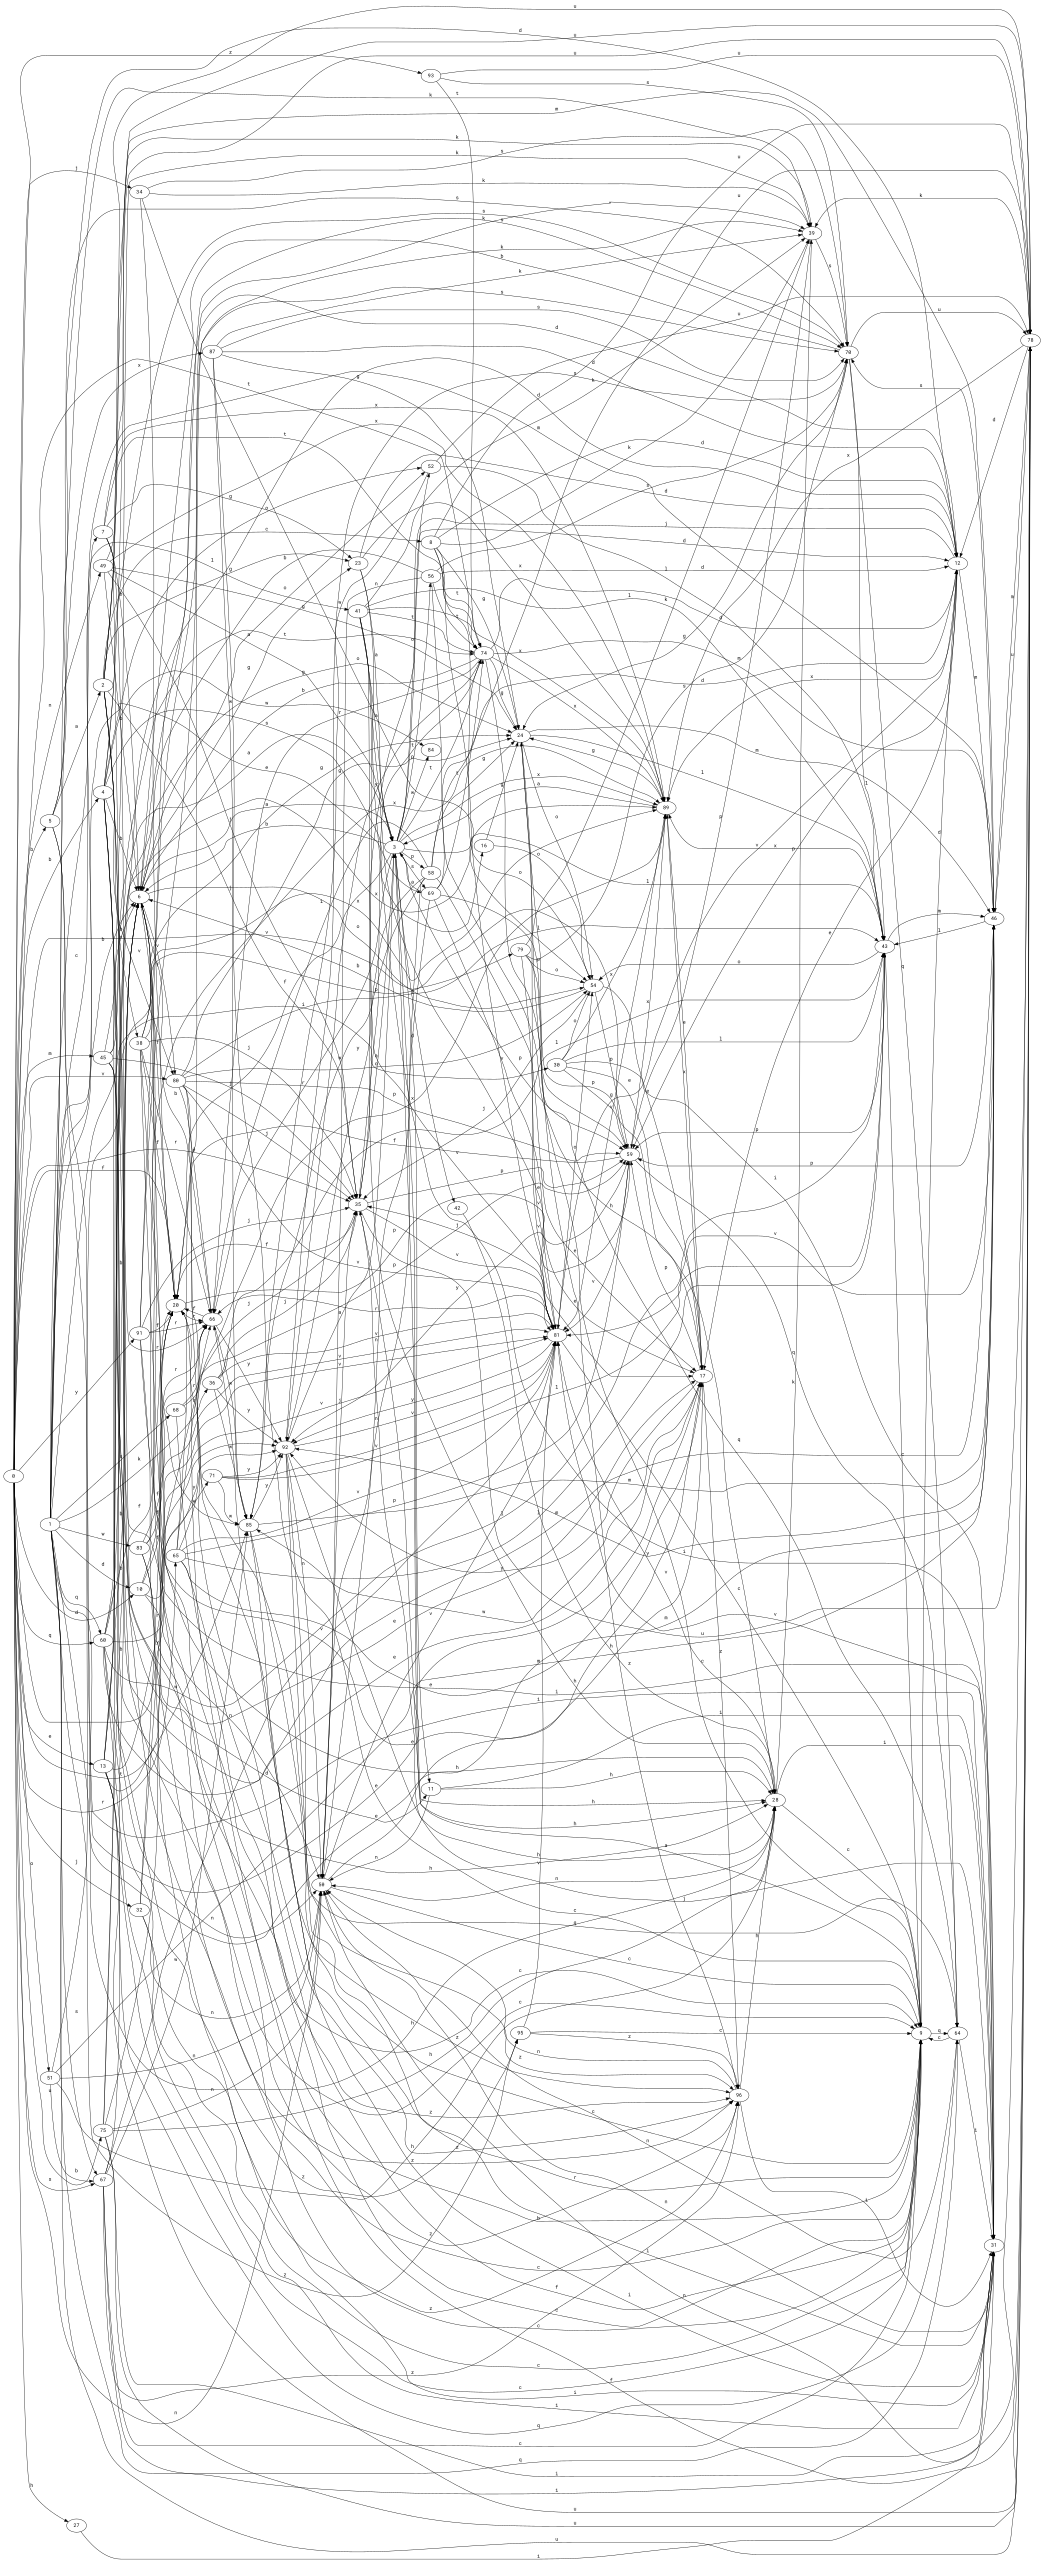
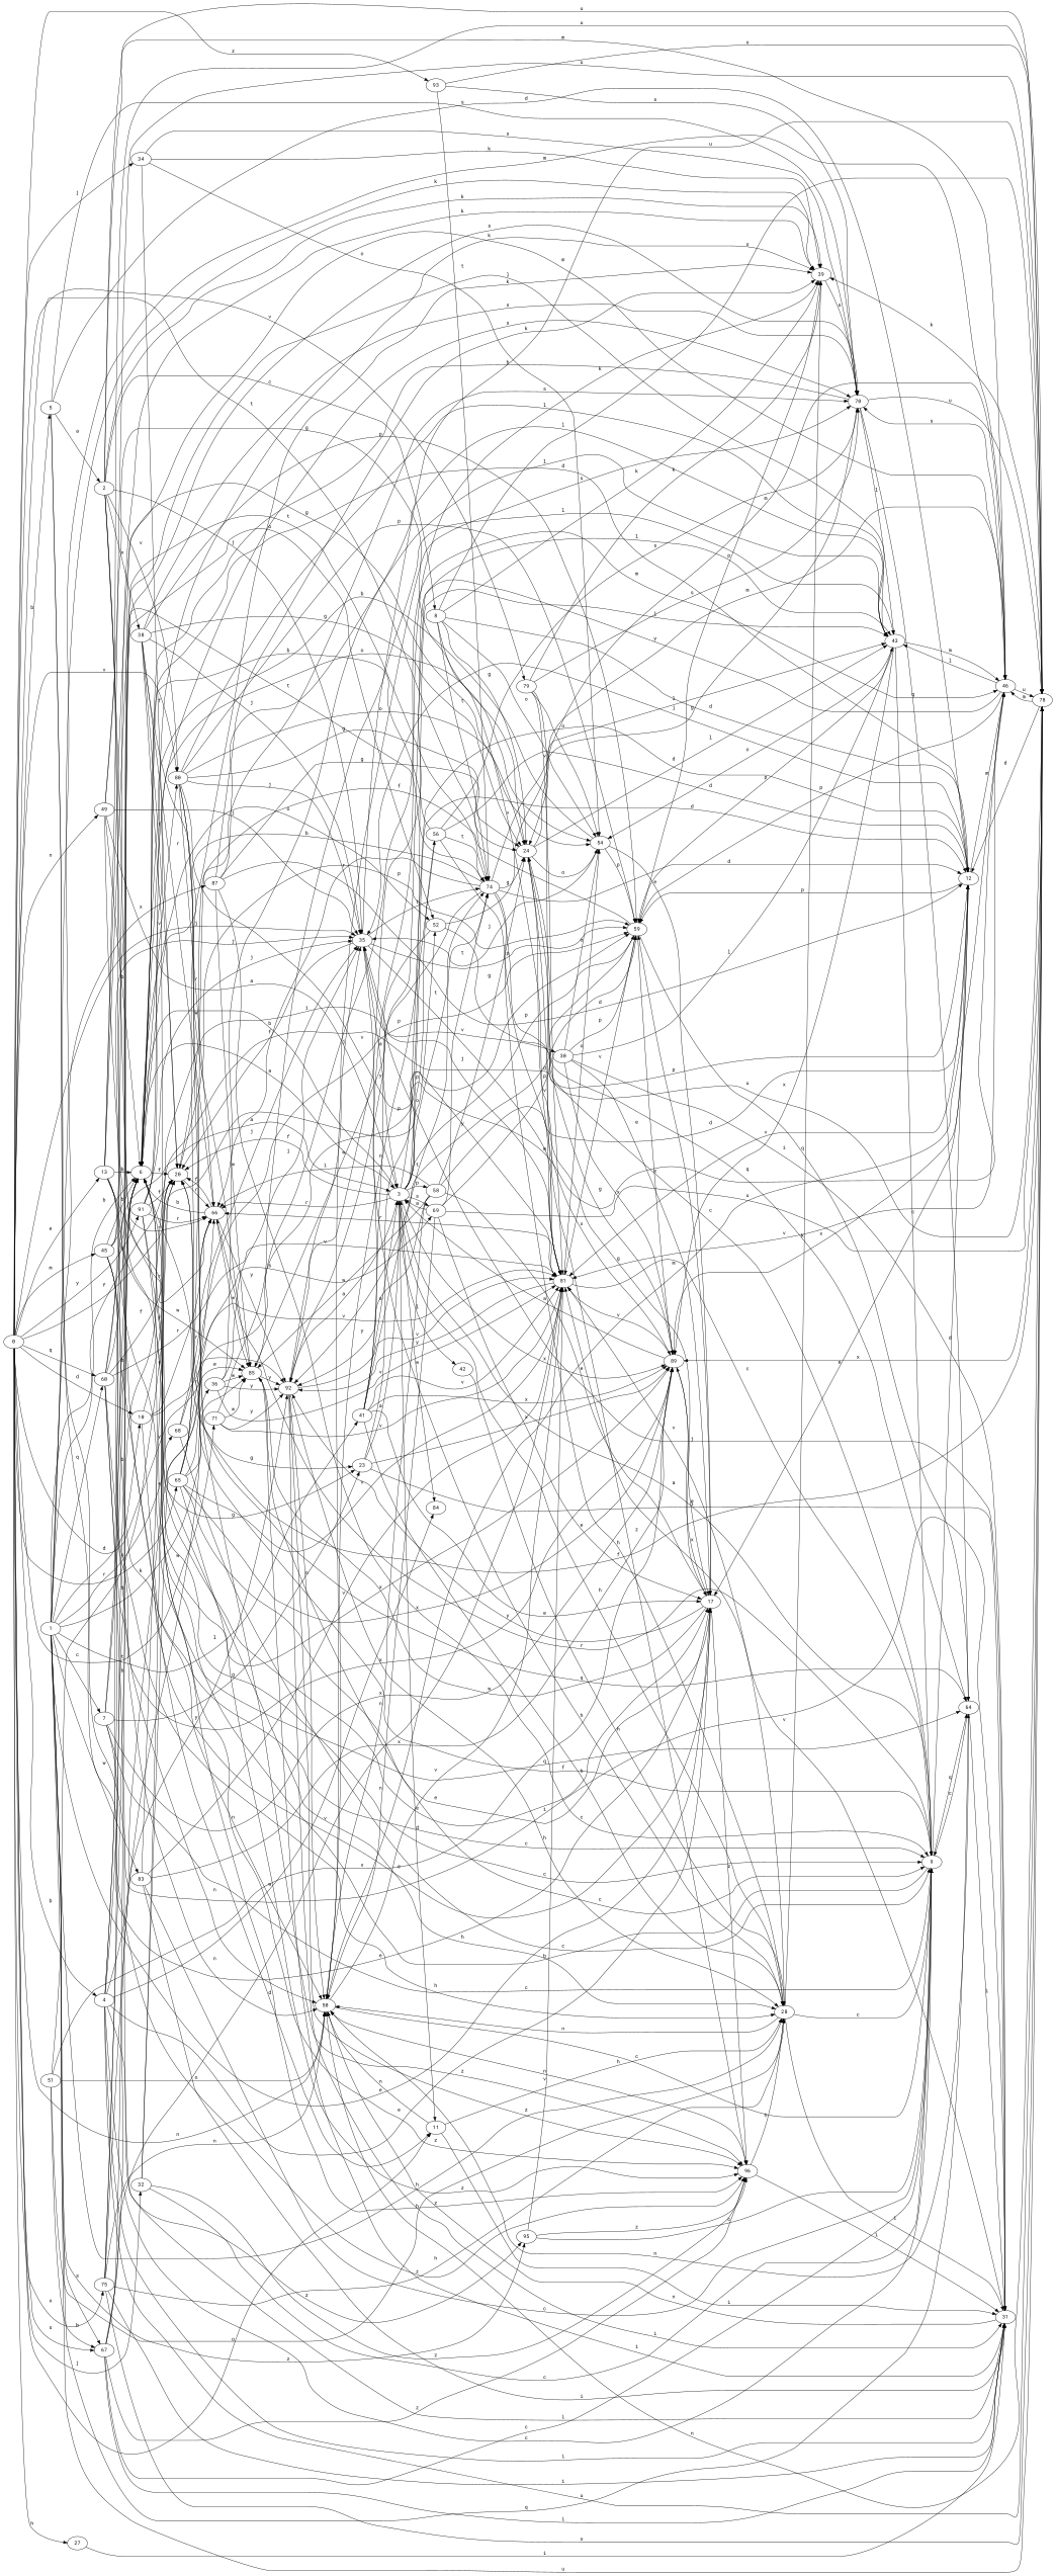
  strict digraph {
    fontname="Roboto Mono"
    rankdir=LR
    node [fontname="Roboto Mono"]
    edge [fontname="Roboto Mono"]
    0
    4
    5
    10
    13
    20
    27
    32
    34
    35
    45
    49
    50
    51
    60
    65
    67
    71
    74
    75
    79
    80
    91
    92
    93
    6
    17
    78
    95
    52
    69
    84
    9
    31
    70
    2
    12
    66
    81
    n40 [label=64]
    24
    85
    59
    96
    39
    54
    28
    3
    89
    46
    43
    1
    7
-   16
    30
    36
    41
    68
    83
    87
    23
    8
    11
    n64 [label=38]
    42
    56
    58
    0 -> 4 [label=b]
    0 -> 5 [label=b]
    0 -> 10 [label=d]
    0 -> 13 [label=e]
    0 -> 20 [label=f]
    0 -> 27 [label=h]
    0 -> 32 [label=j]
    0 -> 34 [label=j]
    0 -> 35 [label=j]
    0 -> 45 [label=m]
    0 -> 49 [label=n]
    0 -> 50 [label=n]
-   0 -> 51 [label=o]
+   0 -> 11 [label=o]
    0 -> 60 [label=q]
    0 -> 65 [label=r]
    0 -> 67 [label=s]
    0 -> 71 [label=t]
    0 -> 74 [label=t]
    0 -> 75 [label=u]
    0 -> 79 [label=v]
    0 -> 80 [label=v]
    0 -> 91 [label=y]
    0 -> 92 [label=y]
    0 -> 93 [label=z]
    4 -> 6 [label=b]
    4 -> 17 [label=e]
    4 -> 78 [label=u]
    4 -> 95 [label=z]
    4 -> 52 [label=o]
    4 -> 69 [label=s]
    4 -> 84 [label=w]
    4 -> 9 [label=c]
    4 -> 31 [label=i]
    4 -> 70 [label=s]
    5 -> 17 [label=e]
    5 -> 31 [label=i]
    5 -> 70 [label=s]
    5 -> 2 [label=a]
    5 -> 12 [label=d]
    10 -> 20 [label=f]
    10 -> 50 [label=n]
    10 -> 66 [label=r]
    10 -> 81 [label=v]
    13 -> 74 [label=t]
    13 -> 6 [label=b]
    13 -> 78 [label=u]
    13 -> 9 [label=c]
    13 -> 66 [label=r]
    13 -> n40 [label=q]
    13 -> 24 [label=g]
    13 -> 85 [label=w]
    20 -> 66 [label=r]
    20 -> 59 [label=p]
    27 -> 31 [label=i]
    32 -> 20 [label=f]
    32 -> 35 [label=j]
    32 -> 9 [label=c]
    32 -> 96 [label=z]
    34 -> 20 [label=f]
    34 -> 70 [label=s]
    34 -> 39 [label=k]
    34 -> 54 [label=o]
    35 -> 20 [label=f]
    35 -> 74 [label=t]
    35 -> 78 [label=u]
    35 -> 81 [label=v]
    35 -> 59 [label=p]
    35 -> 28 [label=h]
    35 -> 3 [label=a]
    45 -> 35 [label=j]
    45 -> 50 [label=n]
    45 -> 6 [label=b]
    45 -> 17 [label=e]
    45 -> 39 [label=k]
    45 -> 28 [label=h]
    45 -> 3 [label=a]
    49 -> 35 [label=j]
    49 -> 6 [label=b]
    49 -> 78 [label=u]
    49 -> 24 [label=g]
    49 -> 3 [label=a]
    49 -> 89 [label=x]
    50 -> 35 [label=j]
    50 -> 9 [label=c]
    50 -> 81 [label=v]
    50 -> 46 [label=m]
    51 -> 50 [label=n]
    51 -> 67 [label=b]
    51 -> 28 [label=h]
    51 -> 89 [label=x]
    51 -> 46 [label=m]
    60 -> 20 [label=f]
    60 -> 50 [label=n]
    60 -> 6 [label=b]
    60 -> 31 [label=i]
    60 -> 81 [label=v]
    60 -> 89 [label=x]
    60 -> 46 [label=m]
    60 -> 43 [label=l]
    65 -> 17 [label=e]
    65 -> 66 [label=r]
    65 -> 81 [label=v]
+   65 -> 85 [label=w]
    65 -> 59 [label=p]
    65 -> 96 [label=z]
    65 -> 39 [label=k]
    65 -> 89 [label=x]
    65 -> 43 [label=l]
    67 -> 6 [label=b]
    67 -> 9 [label=c]
    67 -> 31 [label=i]
    67 -> 81 [label=v]
    67 -> 85 [label=w]
    67 -> 96 [label=z]
    71 -> 92 [label=y]
    71 -> 81 [label=v]
    71 -> 85 [label=w]
    71 -> 43 [label=l]
    74 -> 92 [label=y]
    74 -> 6 [label=b]
    74 -> 9 [label=c]
    74 -> 12 [label=d]
    74 -> 66 [label=r]
    74 -> 24 [label=g]
    74 -> 89 [label=x]
    74 -> 46 [label=m]
    75 -> 50 [label=n]
    75 -> 92 [label=y]
    75 -> 6 [label=b]
    75 -> 78 [label=u]
    75 -> 31 [label=i]
    75 -> 12 [label=d]
    75 -> 28 [label=h]
    79 -> 70 [label=s]
    79 -> 81 [label=v]
    79 -> n40 [label=q]
    79 -> 39 [label=k]
    79 -> 54 [label=o]
    80 -> 35 [label=j]
    80 -> 66 [label=r]
    80 -> 81 [label=v]
    80 -> n40 [label=q]
    80 -> 24 [label=g]
    80 -> 59 [label=p]
    80 -> 96 [label=z]
    80 -> 54 [label=o]
    80 -> 43 [label=l]
    91 -> 20 [label=f]
    91 -> 35 [label=j]
    91 -> 17 [label=e]
    91 -> 70 [label=s]
    91 -> 66 [label=r]
    91 -> 96 [label=z]
    91 -> 39 [label=k]
    92 -> 50 [label=n]
    92 -> 31 [label=i]
    92 -> 70 [label=s]
    92 -> 81 [label=v]
    92 -> 96 [label=z]
    92 -> 28 [label=h]
    92 -> 3 [label=a]
    93 -> 74 [label=t]
    93 -> 78 [label=u]
    93 -> 70 [label=s]
    6 -> 20 [label=f]
    6 -> 80 [label=v]
    6 -> 52 [label=o]
    6 -> 9 [label=c]
    6 -> 12 [label=d]
    6 -> 96 [label=z]
    6 -> 54 [label=o]
    6 -> 3 [label=a]
    6 -> 23 [label=g]
    17 -> 92 [label=y]
    17 -> 24 [label=g]
    17 -> 85 [label=w]
    17 -> 59 [label=p]
    17 -> 96 [label=z]
    17 -> 89 [label=x]
    78 -> 20 [label=f]
    78 -> 50 [label=n]
    78 -> 12 [label=d]
    78 -> 39 [label=k]
    78 -> 89 [label=x]
    78 -> 46 [label=m]
    95 -> 9 [label=c]
    95 -> 81 [label=v]
    95 -> 96 [label=z]
    52 -> 78 [label=u]
    52 -> 85 [label=w]
    52 -> 43 [label=l]
    69 -> 50 [label=n]
    69 -> 74 [label=t]
    69 -> 17 [label=e]
    69 -> 78 [label=u]
    69 -> 59 [label=p]
    69 -> 3 [label=a]
    9 -> 20 [label=f]
    9 -> 6 [label=b]
    9 -> 12 [label=d]
    9 -> 66 [label=r]
    9 -> n40 [label=q]
    9 -> 3 [label=a]
    31 -> 35 [label=j]
    31 -> 50 [label=n]
    31 -> 81 [label=v]
    70 -> 6 [label=b]
    70 -> 78 [label=u]
    70 -> n40 [label=q]
    70 -> 24 [label=g]
    70 -> 43 [label=l]
    2 -> 35 [label=j]
    2 -> 80 [label=v]
    2 -> 78 [label=u]
    2 -> 66 [label=r]
    2 -> 39 [label=k]
    2 -> 46 [label=m]
    2 -> 23 [label=g]
    2 -> 8 [label=c]
    2 -> 11 [label=d]
    2 -> n64 [label=x]
    12 -> 35 [label=j]
    12 -> 17 [label=e]
    12 -> 81 [label=v]
    12 -> 59 [label=p]
    12 -> 89 [label=x]
    12 -> 46 [label=m]
    66 -> 20 [label=f]
    66 -> 92 [label=y]
    66 -> 6 [label=b]
    66 -> 85 [label=w]
    81 -> 35 [label=j]
    81 -> 92 [label=y]
    81 -> 9 [label=c]
    81 -> 66 [label=r]
    81 -> 54 [label=o]
    n40 -> 50 [label=n]
    n40 -> 9 [label=c]
    n40 -> 31 [label=i]
    24 -> 81 [label=v]
    24 -> 96 [label=z]
    24 -> 54 [label=o]
    24 -> 46 [label=m]
    24 -> 43 [label=l]
    85 -> 92 [label=y]
    85 -> 9 [label=c]
    85 -> 31 [label=i]
    85 -> 46 [label=m]
    59 -> 20 [label=f]
    59 -> 92 [label=y]
    59 -> 81 [label=v]
    59 -> n40 [label=q]
    59 -> 89 [label=x]
    96 -> 50 [label=n]
    96 -> 31 [label=i]
    96 -> 28 [label=h]
    39 -> 70 [label=s]
    39 -> 59 [label=p]
    54 -> 35 [label=j]
    54 -> 6 [label=b]
    54 -> 17 [label=e]
    54 -> 59 [label=p]
    28 -> 50 [label=n]
    28 -> 9 [label=c]
    28 -> 31 [label=i]
    28 -> 81 [label=v]
    28 -> 39 [label=k]
    3 -> 20 [label=f]
    3 -> 74 [label=t]
    3 -> 6 [label=b]
    3 -> 52 [label=o]
    3 -> 69 [label=s]
    3 -> 84 [label=w]
    3 -> 12 [label=d]
    3 -> 66 [label=r]
    3 -> 59 [label=p]
    3 -> 28 [label=h]
    3 -> 89 [label=x]
    3 -> 43 [label=l]
    3 -> 11 [label=d]
    3 -> 42 [label=l]
    3 -> 56 [label=p]
    3 -> 58 [label=p]
    89 -> 17 [label=e]
    89 -> 81 [label=v]
    89 -> 24 [label=g]
    89 -> 3 [label=a]
    46 -> 92 [label=y]
    46 -> 78 [label=u]
    46 -> 70 [label=s]
    46 -> 81 [label=v]
    46 -> 59 [label=p]
    46 -> 43 [label=l]
    43 -> 9 [label=c]
    43 -> 59 [label=p]
    43 -> 54 [label=o]
    43 -> 89 [label=x]
    43 -> 46 [label=m]
    1 -> 10 [label=d]
    1 -> 60 [label=q]
    1 -> 67 [label=s]
    1 -> 6 [label=b]
    1 -> 17 [label=e]
    1 -> 78 [label=u]
    1 -> 95 [label=z]
    1 -> n40 [label=q]
    1 -> 39 [label=k]
    1 -> 28 [label=h]
    1 -> 46 [label=m]
    1 -> 7 [label=c]
-   1 -> 16 [label=e]
    1 -> 30 [label=i]
    1 -> 36 [label=k]
    1 -> 41 [label=l]
    1 -> 68 [label=s]
    1 -> 83 [label=w]
    1 -> 87 [label=x]
    7 -> 74 [label=t]
    7 -> 6 [label=b]
    7 -> 9 [label=c]
    7 -> 96 [label=z]
    7 -> 89 [label=x]
    7 -> 23 [label=g]
-   16 -> 24 [label=g]
-   16 -> 54 [label=o]
    30 -> 17 [label=e]
    30 -> 31 [label=i]
    30 -> 59 [label=p]
    30 -> 54 [label=o]
    30 -> 89 [label=x]
    30 -> 43 [label=l]
    36 -> 35 [label=j]
    36 -> 92 [label=y]
    36 -> 81 [label=v]
    36 -> 85 [label=w]
    36 -> 43 [label=l]
    41 -> 74 [label=t]
    41 -> 17 [label=e]
    41 -> 81 [label=v]
    41 -> 39 [label=k]
    41 -> 28 [label=h]
    41 -> 3 [label=a]
    41 -> 89 [label=x]
    41 -> 43 [label=l]
    68 -> 9 [label=c]
    68 -> 66 [label=r]
    68 -> 59 [label=p]
    83 -> 20 [label=f]
    83 -> 9 [label=c]
    83 -> 31 [label=i]
    83 -> 81 [label=v]
    83 -> 89 [label=x]
    87 -> 9 [label=c]
    87 -> 70 [label=s]
    87 -> 12 [label=d]
    87 -> 24 [label=g]
    87 -> 85 [label=w]
    87 -> 39 [label=k]
    23 -> 31 [label=i]
    23 -> 12 [label=d]
    23 -> 3 [label=a]
    23 -> 89 [label=x]
    8 -> 74 [label=t]
    8 -> 78 [label=u]
    8 -> 12 [label=d]
    8 -> 81 [label=v]
    8 -> 24 [label=g]
    8 -> 39 [label=k]
    8 -> 54 [label=o]
    11 -> 50 [label=n]
    11 -> 31 [label=i]
    11 -> 28 [label=h]
    n64 -> 20 [label=f]
    n64 -> 35 [label=j]
    n64 -> 70 [label=s]
    n64 -> 66 [label=r]
    n64 -> 24 [label=g]
    n64 -> 85 [label=w]
    n64 -> 59 [label=p]
    n64 -> 28 [label=h]
    42 -> 28 [label=h]
    56 -> 50 [label=n]
    56 -> 74 [label=t]
    56 -> 6 [label=b]
    56 -> 70 [label=s]
    56 -> 12 [label=d]
    56 -> 28 [label=h]
    58 -> 50 [label=n]
    58 -> 92 [label=y]
    58 -> 17 [label=e]
    58 -> 12 [label=d]
    58 -> 66 [label=i]
    58 -> 24 [label=g]
    58 -> 85 [label=w]
  }
